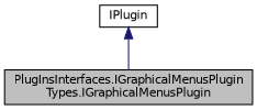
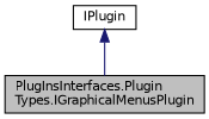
  digraph {
    node [color=black fontname=Helvetica fontsize=10 shape=record style=filled]
-   n1 [fillcolor=grey75 fontcolor=black height=0.2 label="PlugInsInterfaces.IGraphicalMenusPlugin\lTypes.IGraphicalMenusPlugin" width=0.4]
+   n1 [fillcolor=grey75 fontcolor=black height=0.2 label="PlugInsInterfaces.Plugin\lTypes.IGraphicalMenusPlugin" width=0.4]
    n2 [fillcolor=white height=0.2 label=IPlugin width=0.4]
    n2 -> n1 [color=midnightblue dir=back fontname=Helvetica fontsize=10 labelfontname=Helvetica labelfontsize=10 style=solid]
  }
